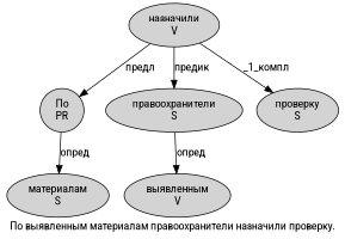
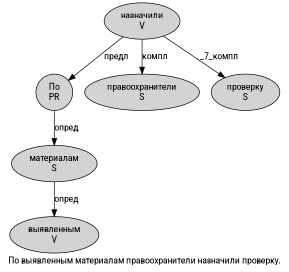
  digraph {
    fontname="Roboto Condensed"
    label="По выявленным материалам правоохранители назначили проверку."
    node [fillcolor=lightgray fontname="Roboto Condensed" penwidth=1 shape=ellipse style=filled]
    edge [fontname="Roboto Condensed"]
    n1 [label="По\nPR"]
    n2 [label="материалам\nS"]
    n3 [label="выявленным\nV"]
    n4 [label="правоохранители\nS"]
    n5 [label="назначили\nV"]
    n6 [label="проверку\nS"]
    n1 -> n2 [label="опред"]
-   n4 -> n3 [label="опред"]
+   n2 -> n3 [label="опред"]
    n5 -> n1 [label="предл"]
-   n5 -> n4 [label="предик"]
-   n5 -> n6 [label="_1_компл"]
+   n5 -> n4 [label="компл"]
+   n5 -> n6 [label="_7_компл"]
  }
